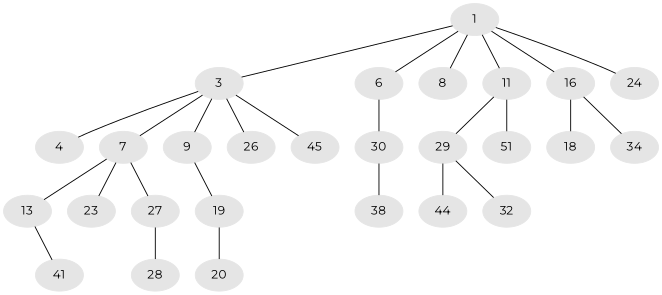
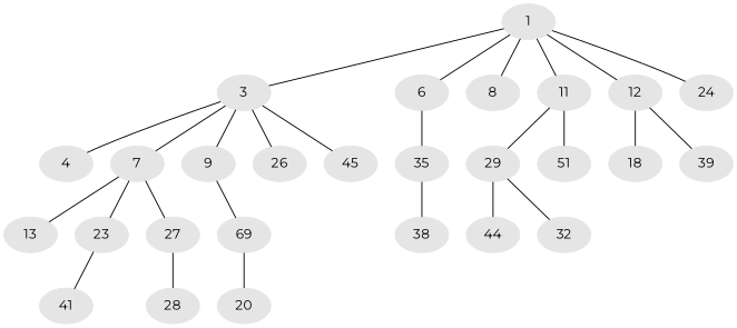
  graph {
    fontname=Montserrat
    node [color=gray90 fontname=Montserrat style=filled]
    edge [fontname=Montserrat]
    1 [super="+2"]
    3 [super="+5+22"]
    6
    8 [super="+15"]
    11 [super="+42+16"]
-   12 [super="+14" label=16]
+   12 [super="+14"]
    24
    4
    7 [super="+10+54+53"]
    9
    26
    45 [super="+49"]
-   30
+   30 [label=35]
    29
    51
    18
-   34
+   34 [label=39]
    13 [super="+36"]
    23
    27 [super="+52+37+33"]
-   19 [super="+21"]
+   19 [super="+21" label=69]
    38
    41
    28
    20
    44
    32
    1 -- 3
    1 -- 6
    1 -- 8
    1 -- 11
    1 -- 12
    1 -- 24
    3 -- 4
    3 -- 7
    3 -- 9
    3 -- 26
    3 -- 45
    6 -- 30
    11 -- 29
    11 -- 51
    12 -- 18
    12 -- 34
    7 -- 13
    7 -- 23
    7 -- 27
    9 -- 19
    30 -- 38
    29 -- 44
    29 -- 32
-   13 -- 41
+   23 -- 41
    27 -- 28
    19 -- 20
  }
